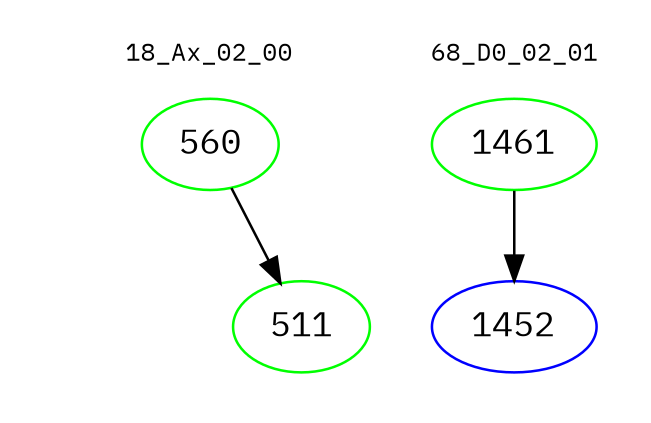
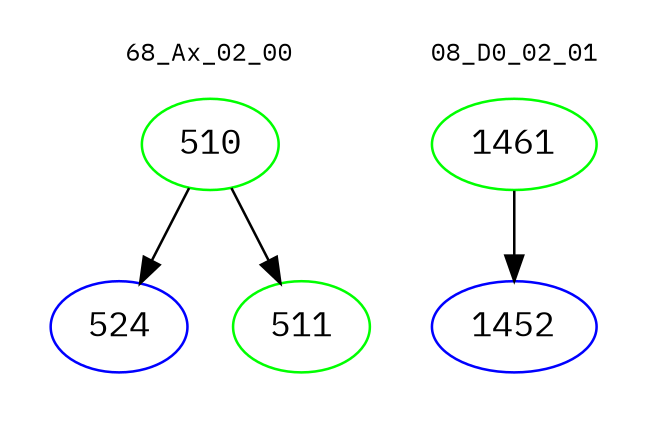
  digraph {
    fontname="IBM Plex Mono"
    node [color=green fontname="IBM Plex Mono"]
    edge [color=black fontname="IBM Plex Mono"]
-   n1 [label=560]
+   n1 [label=510]
+   n2 [color=blue label=524]
    n3 [label=511]
    n4 [label=1461]
    n5 [color=blue label=1452]
    subgraph cluster_1 {
      color=white
      fontsize=10
-     label="18_Ax_02_00"
+     label="68_Ax_02_00"
      n1
+     n2
      n3
    }
    subgraph cluster_2 {
      color=white
      fontsize=10
-     label="68_D0_02_01"
+     label="08_D0_02_01"
      n4
      n5
    }
+   n1 -> n2
    n1 -> n3
    n4 -> n5
  }
